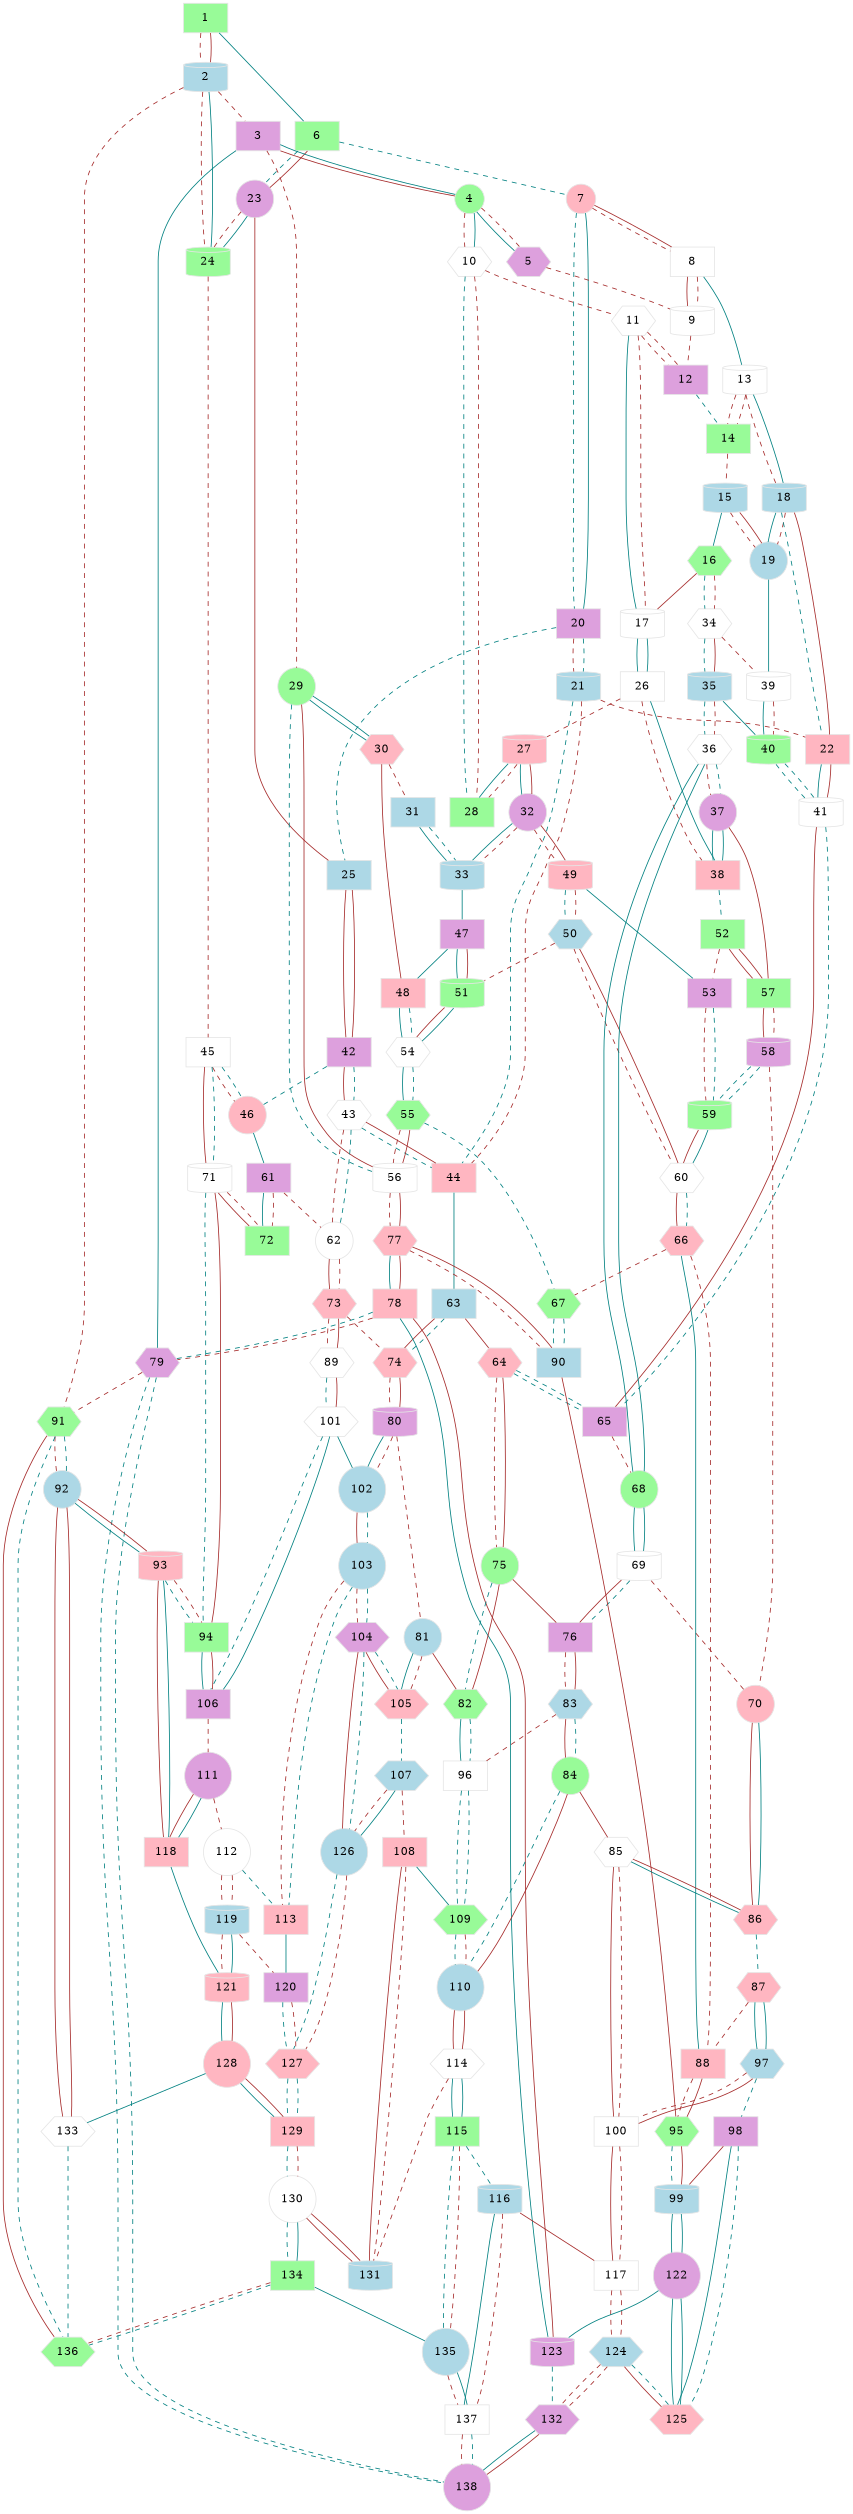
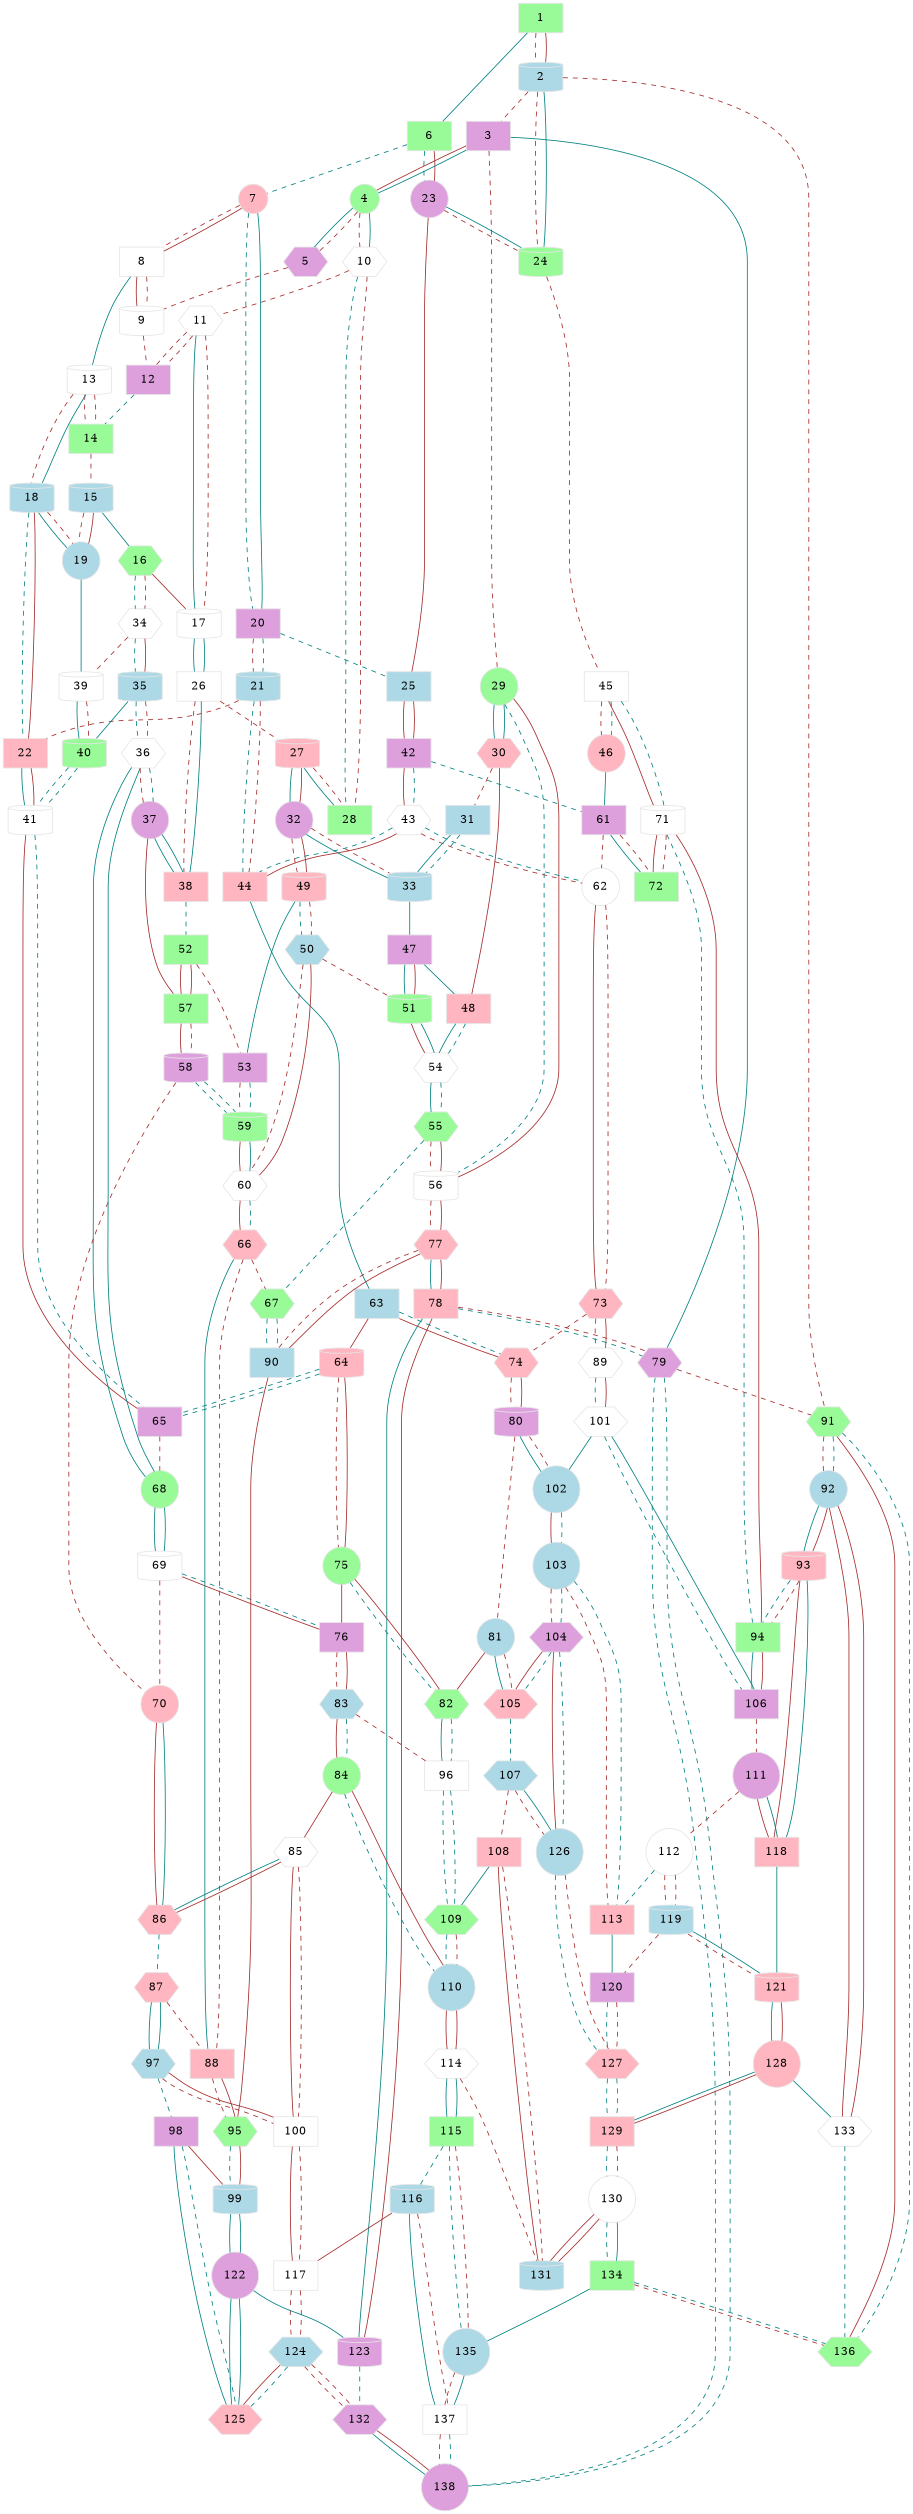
  graph {
    node [color=gray90 fillcolor=white shape=box style=filled]
    edge [color=brown style=dashed]
    1 [fillcolor=palegreen]
    2 [fillcolor=lightblue shape=cylinder]
    6 [fillcolor=palegreen]
    3 [fillcolor=plum]
    24 [fillcolor=palegreen shape=cylinder]
    91 [fillcolor=palegreen shape=hexagon]
    7 [fillcolor=lightpink shape=circle]
    23 [fillcolor=plum shape=circle]
    4 [fillcolor=palegreen shape=circle]
    29 [fillcolor=palegreen shape=circle]
    79 [fillcolor=plum shape=hexagon]
    45
    92 [fillcolor=lightblue shape=circle]
    136 [fillcolor=palegreen shape=hexagon]
    5 [fillcolor=plum shape=hexagon]
    10 [shape=hexagon]
    30 [fillcolor=lightpink shape=hexagon]
    56 [shape=cylinder]
    138 [fillcolor=plum shape=circle]
    9 [shape=cylinder]
    11 [shape=hexagon]
    28 [fillcolor=palegreen]
    12 [fillcolor=plum]
    8
    20 [fillcolor=plum]
    25 [fillcolor=lightblue]
    13 [shape=cylinder]
    21 [fillcolor=lightblue shape=cylinder]
    14 [fillcolor=palegreen]
    18 [fillcolor=lightblue shape=cylinder]
    17 [shape=cylinder]
    26
    15 [fillcolor=lightblue shape=cylinder]
    19 [fillcolor=lightblue shape=circle]
    22 [fillcolor=lightpink]
    16 [fillcolor=palegreen shape=hexagon]
    34 [shape=hexagon]
    39 [shape=cylinder]
    35 [fillcolor=lightblue shape=cylinder]
    27 [fillcolor=lightpink shape=cylinder]
    38 [fillcolor=lightpink]
    41 [shape=cylinder]
    40 [fillcolor=palegreen shape=cylinder]
    44 [fillcolor=lightpink]
    42 [fillcolor=plum]
    63 [fillcolor=lightblue]
    65 [fillcolor=plum]
    46 [fillcolor=lightpink shape=circle]
    71 [shape=cylinder]
    43 [shape=hexagon]
    32 [fillcolor=plum shape=circle]
    52 [fillcolor=palegreen]
    33 [fillcolor=lightblue shape=cylinder]
    49 [fillcolor=lightpink shape=cylinder]
    31 [fillcolor=lightblue]
    48 [fillcolor=lightpink]
    77 [fillcolor=lightpink shape=hexagon]
    54 [shape=hexagon]
    47 [fillcolor=plum]
    50 [fillcolor=lightblue shape=hexagon]
    53 [fillcolor=plum]
    51 [fillcolor=palegreen shape=cylinder]
    36 [shape=hexagon]
    37 [fillcolor=plum shape=circle]
    68 [fillcolor=palegreen shape=circle]
    57 [fillcolor=palegreen]
    69 [shape=cylinder]
    58 [fillcolor=plum shape=cylinder]
    62 [shape=circle]
    61 [fillcolor=plum]
    73 [fillcolor=lightpink shape=hexagon]
-   64 [fillcolor=lightpink shape=hexagon]
+   64 [fillcolor=lightpink shape=cylinder]
    74 [fillcolor=lightpink shape=hexagon]
    72 [fillcolor=palegreen]
    94 [fillcolor=palegreen]
    55 [fillcolor=palegreen shape=hexagon]
    60 [shape=hexagon]
    59 [fillcolor=palegreen shape=cylinder]
    66 [fillcolor=lightpink shape=hexagon]
    67 [fillcolor=palegreen shape=hexagon]
    90 [fillcolor=lightblue]
    78 [fillcolor=lightpink]
    70 [fillcolor=lightpink shape=circle]
    86 [fillcolor=lightpink shape=hexagon]
    88 [fillcolor=lightpink]
    89 [shape=hexagon]
    75 [fillcolor=palegreen shape=circle]
    80 [fillcolor=plum shape=cylinder]
    76 [fillcolor=plum]
    82 [fillcolor=palegreen shape=hexagon]
    95 [fillcolor=palegreen shape=hexagon]
    83 [fillcolor=lightblue shape=hexagon]
    87 [fillcolor=lightpink shape=hexagon]
    106 [fillcolor=plum]
    101 [shape=hexagon]
    81 [fillcolor=lightblue shape=circle]
    102 [fillcolor=lightblue shape=circle]
    96
    84 [fillcolor=palegreen shape=circle]
    123 [fillcolor=plum shape=cylinder]
    132 [fillcolor=plum shape=hexagon]
    105 [fillcolor=lightpink shape=hexagon]
    103 [fillcolor=lightblue shape=circle]
    107 [fillcolor=lightblue shape=hexagon]
    109 [fillcolor=palegreen shape=hexagon]
    85 [shape=hexagon]
    110 [fillcolor=lightblue shape=circle]
    100
    114 [shape=hexagon]
    117
    97 [fillcolor=lightblue shape=hexagon]
    98 [fillcolor=plum]
    99 [fillcolor=lightblue shape=cylinder]
    93 [fillcolor=lightpink shape=cylinder]
    133 [shape=hexagon]
    118 [fillcolor=lightpink]
    121 [fillcolor=lightpink shape=cylinder]
    111 [fillcolor=plum shape=circle]
    122 [fillcolor=plum shape=circle]
    125 [fillcolor=lightpink shape=hexagon]
    124 [fillcolor=lightblue shape=hexagon]
    104 [fillcolor=plum shape=hexagon]
    113 [fillcolor=lightpink]
    126 [fillcolor=lightblue shape=circle]
    120 [fillcolor=plum]
    127 [fillcolor=lightpink shape=hexagon]
    108 [fillcolor=lightpink]
    112 [shape=circle]
    131 [fillcolor=lightblue shape=cylinder]
    115 [fillcolor=palegreen]
    119 [fillcolor=lightblue shape=cylinder]
    116 [fillcolor=lightblue shape=cylinder]
    135 [fillcolor=lightblue shape=circle]
    137
    128 [fillcolor=lightpink shape=circle]
    129 [fillcolor=lightpink]
    130 [shape=circle]
    134 [fillcolor=palegreen]
    1 -- 2
    1 -- 2 [style=solid]
    1 -- 6 [color=teal style=solid]
    2 -- 3
    2 -- 24
    2 -- 24 [color=teal style=solid]
    2 -- 91
    6 -- 7 [color=teal]
    6 -- 23 [color=teal]
    6 -- 23 [style=solid]
    3 -- 4 [style=solid]
    3 -- 4 [color=teal style=solid]
    3 -- 29
    3 -- 79 [color=teal style=solid]
    24 -- 45
    91 -- 92
    91 -- 92 [color=teal]
    91 -- 136 [style=solid]
    91 -- 136 [color=teal]
    7 -- 8
    7 -- 8 [style=solid]
    7 -- 20 [color=teal]
    7 -- 20 [color=teal style=solid]
    23 -- 24
    23 -- 24 [color=teal style=solid]
    23 -- 25 [style=solid]
    4 -- 5 [color=teal style=solid]
    4 -- 5
    4 -- 10
    4 -- 10 [color=teal style=solid]
    29 -- 30 [color=teal style=solid]
    29 -- 30 [color=teal style=solid]
    29 -- 56 [color=teal]
    29 -- 56 [style=solid]
    79 -- 91
    79 -- 138 [color=teal]
    79 -- 138 [color=teal]
    45 -- 46
    45 -- 46 [color=teal]
    45 -- 71 [style=solid]
    45 -- 71 [color=teal]
    92 -- 93 [color=teal style=solid]
    92 -- 93 [style=solid]
    92 -- 133 [style=solid]
    92 -- 133 [style=solid]
    5 -- 9
    10 -- 11
    10 -- 28 [color=teal]
    10 -- 28
    30 -- 31
    30 -- 48 [style=solid]
    56 -- 77
    56 -- 77 [style=solid]
    9 -- 12
    11 -- 12
    11 -- 12
    11 -- 17 [color=teal style=solid]
    11 -- 17
    12 -- 14 [color=teal]
    8 -- 9 [style=solid]
    8 -- 9
    8 -- 13 [color=teal style=solid]
    20 -- 25 [color=teal]
    20 -- 21
    20 -- 21 [color=teal]
    25 -- 42 [style=solid]
    25 -- 42 [style=solid]
    13 -- 14
    13 -- 14
    13 -- 18
    13 -- 18 [color=teal style=solid]
    21 -- 22
    21 -- 44 [color=teal]
    21 -- 44
    14 -- 15
    18 -- 19 [color=teal style=solid]
    18 -- 19
    18 -- 22 [color=teal]
    18 -- 22 [style=solid]
    17 -- 26 [color=teal style=solid]
    17 -- 26 [color=teal style=solid]
    26 -- 27
    26 -- 38
    26 -- 38 [color=teal style=solid]
    15 -- 19
    15 -- 19 [style=solid]
    15 -- 16 [color=teal style=solid]
    19 -- 39 [color=teal style=solid]
    22 -- 41 [color=teal style=solid]
    22 -- 41 [style=solid]
    16 -- 17 [style=solid]
    16 -- 34 [color=teal]
    16 -- 34
    34 -- 39
    34 -- 35 [color=teal]
    34 -- 35 [style=solid]
    39 -- 40 [color=teal style=solid]
    39 -- 40
    35 -- 40 [color=teal style=solid]
    35 -- 36 [color=teal]
    35 -- 36
    27 -- 28 [color=teal style=solid]
    27 -- 28
    27 -- 32 [color=teal style=solid]
    27 -- 32 [style=solid]
    38 -- 52 [color=teal]
    41 -- 65 [style=solid]
    41 -- 65 [color=teal]
    40 -- 41 [color=teal]
    40 -- 41 [color=teal]
    44 -- 63 [color=teal style=solid]
-   42 -- 46 [color=teal]
+   42 -- 61 [color=teal]
    42 -- 43 [style=solid]
    42 -- 43 [color=teal]
    63 -- 64 [style=solid]
    63 -- 74 [style=solid]
    63 -- 74 [color=teal]
    65 -- 68
    46 -- 61 [color=teal style=solid]
    71 -- 72 [style=solid]
    71 -- 72
    71 -- 94 [color=teal]
    71 -- 94 [style=solid]
    43 -- 44 [color=teal]
    43 -- 44 [style=solid]
    43 -- 62
    43 -- 62 [color=teal]
    32 -- 33 [color=teal style=solid]
    32 -- 33
    32 -- 49
    32 -- 49 [style=solid]
    52 -- 53
    52 -- 57 [style=solid]
    52 -- 57 [style=solid]
    33 -- 47 [color=teal style=solid]
    49 -- 50 [color=teal]
    49 -- 50
    49 -- 53 [color=teal style=solid]
    31 -- 33 [color=teal style=solid]
    31 -- 33 [color=teal]
    48 -- 54 [color=teal style=solid]
    48 -- 54 [color=teal]
    77 -- 90
    77 -- 90 [style=solid]
    77 -- 78 [color=teal style=solid]
    77 -- 78 [style=solid]
    54 -- 55 [color=teal style=solid]
    54 -- 55 [color=teal]
    47 -- 48 [color=teal style=solid]
    47 -- 51 [color=teal style=solid]
    47 -- 51 [style=solid]
    50 -- 51
    50 -- 60
    50 -- 60 [style=solid]
    53 -- 59
    53 -- 59 [color=teal]
    51 -- 54 [style=solid]
    51 -- 54 [color=teal style=solid]
    36 -- 37
    36 -- 37 [color=teal]
    36 -- 68 [color=teal style=solid]
    36 -- 68 [color=teal style=solid]
    37 -- 38 [color=teal style=solid]
    37 -- 38 [color=teal style=solid]
    37 -- 57 [style=solid]
    68 -- 69 [color=teal style=solid]
    68 -- 69 [color=teal style=solid]
    57 -- 58 [style=solid]
    57 -- 58
    69 -- 70
    69 -- 76 [style=solid]
    69 -- 76 [color=teal]
    58 -- 59 [color=teal]
    58 -- 59 [color=teal]
    58 -- 70
    62 -- 73 [style=solid]
    62 -- 73
    61 -- 62
    61 -- 72 [color=teal style=solid]
    61 -- 72
    73 -- 74
    73 -- 89
    73 -- 89 [style=solid]
    64 -- 65 [color=teal]
    64 -- 65 [color=teal]
    64 -- 75
    64 -- 75 [style=solid]
    74 -- 80
    74 -- 80 [style=solid]
    94 -- 106 [color=teal style=solid]
    94 -- 106 [style=solid]
    55 -- 56
    55 -- 56 [style=solid]
    55 -- 67 [color=teal]
    60 -- 66 [style=solid]
    60 -- 66 [color=teal]
    59 -- 60 [style=solid]
    59 -- 60 [color=teal style=solid]
    66 -- 67
    66 -- 88 [color=teal style=solid]
    66 -- 88
    67 -- 90 [color=teal]
    67 -- 90 [color=teal]
    90 -- 95 [style=solid]
    78 -- 79 [color=teal]
    78 -- 79
    78 -- 123 [color=teal style=solid]
    78 -- 123 [style=solid]
    70 -- 86 [style=solid]
    70 -- 86 [color=teal style=solid]
    86 -- 87 [color=teal]
    88 -- 95
    88 -- 95 [style=solid]
    89 -- 101 [color=teal]
    89 -- 101 [style=solid]
    75 -- 76 [style=solid]
    75 -- 82 [color=teal]
    75 -- 82 [style=solid]
    80 -- 81
    80 -- 102 [color=teal style=solid]
    80 -- 102
    76 -- 83
    76 -- 83 [style=solid]
    82 -- 96 [color=teal style=solid]
    82 -- 96 [color=teal]
    95 -- 99 [color=teal]
    95 -- 99 [style=solid]
    83 -- 96
    83 -- 84 [style=solid]
    83 -- 84 [color=teal]
    87 -- 88
    87 -- 97 [color=teal style=solid]
    87 -- 97 [color=teal style=solid]
    106 -- 111
    101 -- 106 [color=teal]
    101 -- 106 [color=teal style=solid]
    101 -- 102 [color=teal style=solid]
    81 -- 82 [style=solid]
    81 -- 105 [color=teal style=solid]
    81 -- 105
    102 -- 103 [style=solid]
    102 -- 103 [color=teal]
    96 -- 109 [color=teal]
    96 -- 109 [color=teal]
    84 -- 85 [style=solid]
    84 -- 110 [color=teal]
    84 -- 110 [style=solid]
    123 -- 132 [color=teal]
    132 -- 138 [color=teal style=solid]
    132 -- 138 [style=solid]
    105 -- 107 [color=teal]
    103 -- 104
    103 -- 104 [color=teal]
    103 -- 113
    103 -- 113 [color=teal]
    107 -- 126
    107 -- 126 [color=teal style=solid]
    107 -- 108
    109 -- 110 [color=teal]
    109 -- 110
    85 -- 86 [color=teal style=solid]
    85 -- 86 [style=solid]
    85 -- 100 [style=solid]
    85 -- 100
    110 -- 114 [style=solid]
    110 -- 114 [style=solid]
    100 -- 117 [style=solid]
    100 -- 117
    114 -- 131
    114 -- 115 [color=teal style=solid]
    114 -- 115 [color=teal style=solid]
    117 -- 124
    117 -- 124
    97 -- 100
    97 -- 100 [style=solid]
    97 -- 98 [color=teal]
    98 -- 99 [style=solid]
    98 -- 125 [color=teal style=solid]
    98 -- 125 [color=teal]
    99 -- 122 [color=teal style=solid]
    99 -- 122 [color=teal style=solid]
    93 -- 94 [color=teal]
    93 -- 94
    93 -- 118 [style=solid]
    93 -- 118 [color=teal style=solid]
    133 -- 136 [color=teal]
    118 -- 121 [color=teal style=solid]
    121 -- 128 [color=teal style=solid]
    121 -- 128 [style=solid]
    111 -- 118 [style=solid]
    111 -- 118 [color=teal style=solid]
    111 -- 112
    122 -- 123 [color=teal style=solid]
    122 -- 125 [color=teal style=solid]
    122 -- 125 [color=teal style=solid]
    124 -- 132
    124 -- 132
    124 -- 125 [style=solid]
    124 -- 125 [color=teal]
    104 -- 105 [style=solid]
    104 -- 105 [color=teal]
    104 -- 126 [style=solid]
    104 -- 126 [color=teal]
    113 -- 120 [color=teal style=solid]
    126 -- 127 [color=teal]
    126 -- 127
    120 -- 127 [color=teal]
    120 -- 127
    127 -- 129 [color=teal]
    127 -- 129 [color=teal]
    108 -- 109 [color=teal style=solid]
    108 -- 131 [style=solid]
    108 -- 131
    112 -- 113 [color=teal]
    112 -- 119
    112 -- 119
    115 -- 116 [color=teal]
    115 -- 135 [color=teal]
    115 -- 135
    119 -- 121
    119 -- 121 [color=teal style=solid]
    119 -- 120
    116 -- 117 [style=solid]
    116 -- 137 [color=teal style=solid]
    116 -- 137
    135 -- 137
    135 -- 137 [color=teal style=solid]
    137 -- 138
    137 -- 138 [color=teal]
    128 -- 133 [color=teal style=solid]
    128 -- 129 [color=teal style=solid]
    128 -- 129 [style=solid]
    129 -- 130 [color=teal]
    129 -- 130
    130 -- 131 [style=solid]
    130 -- 131 [style=solid]
    130 -- 134 [color=teal]
    130 -- 134 [color=teal style=solid]
    134 -- 136
    134 -- 136 [color=teal]
    134 -- 135 [color=teal style=solid]
  }
